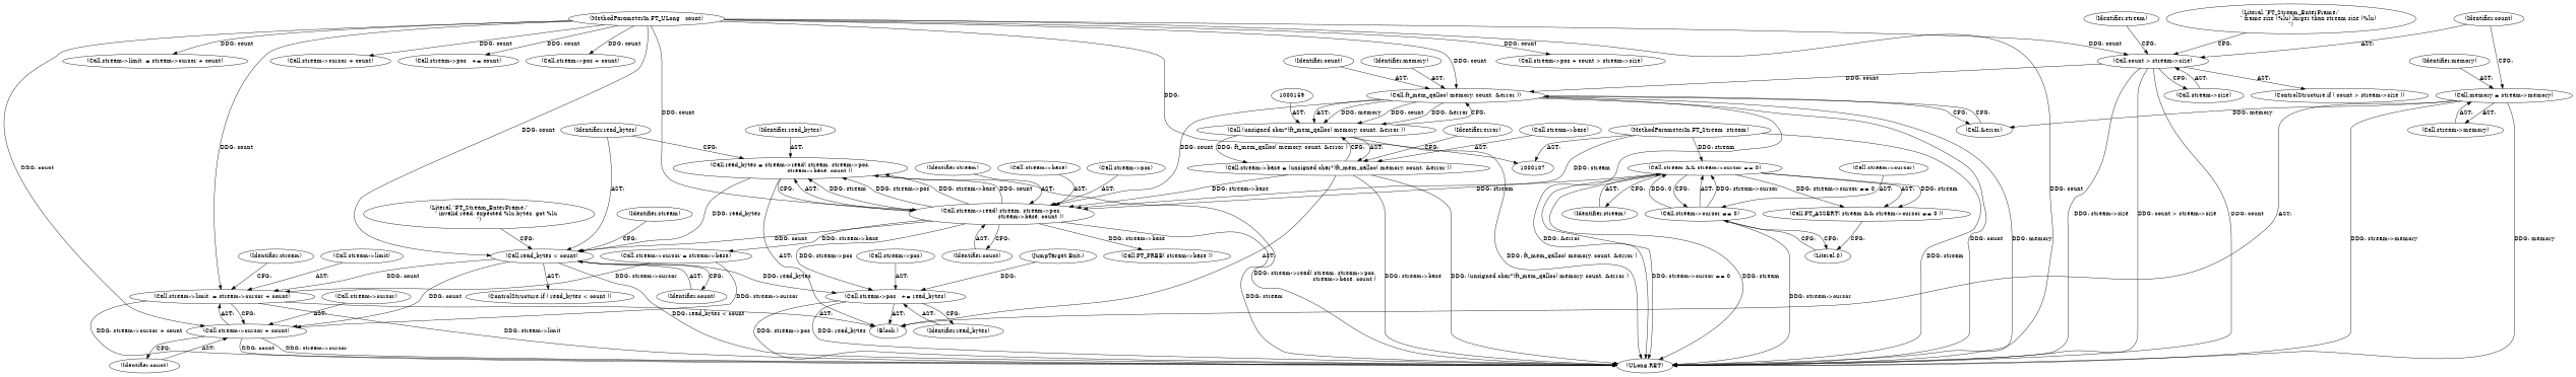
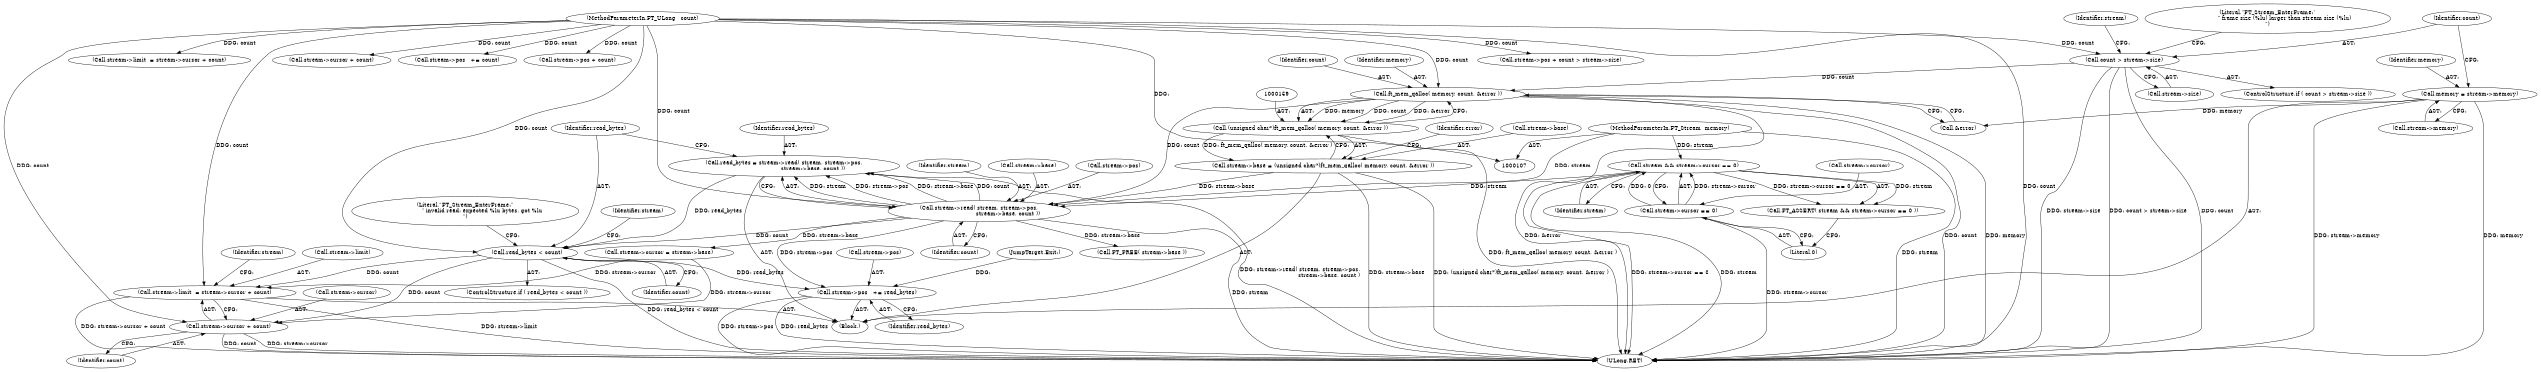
  digraph {
    n1 [label="(Call,read_bytes < count)"]
    n2 [label="(Call,stream->limit  = stream->cursor + count)"]
    n3 [label="(Call,stream->cursor + count)"]
    n4 [label="(Call,stream->pos   += read_bytes)"]
    n5 [label="(ULong,RET)"]
    n6 [label="(Identifier,count)"]
    n7 [label="(ControlStructure,if ( read_bytes < count ))"]
    n8 [label="(Block,)"]
    n9 [label="(Identifier,count)"]
    n10 [label="(Identifier,read_bytes)"]
    n11 [label="(Call,read_bytes = stream->read( stream, stream->pos,\n                                 stream->base, count ))"]
    n12 [label="(Call,stream->read( stream, stream->pos,\n                                 stream->base, count ))"]
    n13 [label="(Call,stream->cursor = stream->base)"]
    n14 [label="(Identifier,count)"]
    n15 [label="(Call,FT_FREE( stream->base ))"]
    n16 [label="(Call,stream && stream->cursor == 0)"]
    n17 [label="(Call,stream->cursor == 0)"]
    n18 [label="(Identifier,stream)"]
    n19 [label="(Call,FT_ASSERT( stream && stream->cursor == 0 ))"]
    n20 [label="(Literal,0)"]
-   n21 [label="(MethodParameterIn,FT_Stream  stream)"]
+   n21 [label="(MethodParameterIn,FT_Stream  memory)"]
    1000107
    n23 [label="(Call,stream->base = (unsigned char*)ft_mem_qalloc( memory, count, &error ))"]
    n24 [label="(Call,(unsigned char*)ft_mem_qalloc( memory, count, &error ))"]
    n25 [label="(Call,ft_mem_qalloc( memory, count, &error ))"]
    n26 [label="(Call,&error)"]
    n27 [label="(Call,memory = stream->memory)"]
    n28 [label="(Call,stream->memory)"]
    n29 [label="(Call,count > stream->size)"]
    n30 [label="(Call,stream->size)"]
    n31 [label="(ControlStructure,if ( count > stream->size ))"]
    n32 [label="(MethodParameterIn,FT_ULong   count)"]
    n33 [label="(Call,stream->pos + count > stream->size)"]
    n34 [label="(Call,stream->limit  = stream->cursor + count)"]
    n35 [label="(Call,stream->cursor + count)"]
    n36 [label="(Call,stream->pos   += count)"]
    n37 [label="(Call,stream->pos + count)"]
    n38 [label="(Call,stream->cursor)"]
    n39 [label="(Identifier,count)"]
    n40 [label="(Identifier,stream)"]
    n41 [label="(Call,stream->pos)"]
    n42 [label="(Identifier,count)"]
    n43 [label="(Identifier,stream)"]
    n44 [label="(Call,stream->base)"]
    n45 [label="(Identifier,read_bytes)"]
    n46 [label="(Literal,\"FT_Stream_EnterFrame:\"\n                   \" invalid read; expected %lu bytes, got %lu\n\")"]
    n47 [label="(Identifier,memory)"]
    n48 [label="(Identifier,memory)"]
    n49 [label="(Identifier,error)"]
    n50 [label="(Identifier,stream)"]
    n51 [label="(Call,stream->base)"]
    n52 [label="(Call,stream->cursor)"]
    n53 [label="(Identifier,read_bytes)"]
    n54 [label="(Call,stream->pos)"]
    n55 [label="(Identifier,stream)"]
    n56 [label="(Call,stream->limit)"]
    n57 [label="(JumpTarget,Exit:)"]
    n58 [label="(Literal,\"FT_Stream_EnterFrame:\"\n                   \" frame size (%lu) larger than stream size (%lu)\n\")"]
    1000159
    n1 -> n2 [label="DDG: count"]
    n1 -> n3 [label="DDG: count"]
    n1 -> n4 [label="DDG: read_bytes"]
    n1 -> n5 [label="DDG: read_bytes < count"]
    n1 -> n6 [label="CFG: "]
    n1 -> n7 [label="AST: "]
    n2 -> n3 [label="CFG: "]
    n2 -> n5 [label="DDG: stream->cursor + count"]
    n2 -> n5 [label="DDG: stream->limit"]
    n2 -> n8 [label="AST: "]
    n3 -> n2 [label="AST: "]
    n3 -> n5 [label="DDG: stream->cursor"]
    n3 -> n5 [label="DDG: count"]
    n3 -> n9 [label="CFG: "]
    n4 -> n5 [label="DDG: read_bytes"]
    n4 -> n5 [label="DDG: stream->pos"]
    n4 -> n8 [label="AST: "]
    n4 -> n10 [label="CFG: "]
    n6 -> n1 [label="AST: "]
    n9 -> n3 [label="AST: "]
    n10 -> n4 [label="AST: "]
    n11 -> n1 [label="DDG: read_bytes"]
    n11 -> n5 [label="DDG: stream->read( stream, stream->pos,\n                                 stream->base, count )"]
    n11 -> n8 [label="AST: "]
    n11 -> n12 [label="CFG: "]
    n12 -> n1 [label="DDG: count"]
    n12 -> n4 [label="DDG: stream->pos"]
    n12 -> n5 [label="DDG: stream"]
    n12 -> n11 [label="AST: "]
    n12 -> n11 [label="DDG: stream"]
    n12 -> n11 [label="DDG: stream->pos"]
    n12 -> n11 [label="DDG: stream->base"]
    n12 -> n11 [label="DDG: count"]
    n12 -> n13 [label="DDG: stream->base"]
    n12 -> n14 [label="CFG: "]
    n12 -> n15 [label="DDG: stream->base"]
    n13 -> n2 [label="DDG: stream->cursor"]
    n13 -> n3 [label="DDG: stream->cursor"]
    n14 -> n12 [label="AST: "]
    n16 -> n5 [label="DDG: stream"]
    n16 -> n5 [label="DDG: stream->cursor == 0"]
    n16 -> n12 [label="DDG: stream"]
    n16 -> n17 [label="CFG: "]
    n16 -> n18 [label="CFG: "]
    n16 -> n19 [label="AST: "]
    n16 -> n19 [label="DDG: stream"]
    n16 -> n19 [label="DDG: stream->cursor == 0"]
    n17 -> n5 [label="DDG: stream->cursor"]
    n17 -> n16 [label="AST: "]
    n17 -> n16 [label="DDG: stream->cursor"]
    n17 -> n16 [label="DDG: 0"]
    n17 -> n20 [label="CFG: "]
    n18 -> n16 [label="AST: "]
    n19 -> n20 [label="CFG: "]
-   n20 -> n17 [label="CFG: "]
+   n20 -> n17 [label="AST: "]
    n21 -> n5 [label="DDG: stream"]
    n21 -> n12 [label="DDG: stream"]
    n21 -> n16 [label="DDG: stream"]
    n21 -> 1000107 [label="AST: "]
    n23 -> n5 [label="DDG: stream->base"]
    n23 -> n5 [label="DDG: (unsigned char*)ft_mem_qalloc( memory, count, &error )"]
    n23 -> n8 [label="AST: "]
    n23 -> n12 [label="DDG: stream->base"]
    n23 -> n24 [label="CFG: "]
    n24 -> n5 [label="DDG: ft_mem_qalloc( memory, count, &error )"]
    n24 -> n23 [label="AST: "]
    n24 -> n23 [label="DDG: ft_mem_qalloc( memory, count, &error )"]
    n24 -> n25 [label="CFG: "]
    n25 -> n5 [label="DDG: &error"]
    n25 -> n5 [label="DDG: count"]
    n25 -> n5 [label="DDG: memory"]
    n25 -> n12 [label="DDG: count"]
    n25 -> n24 [label="AST: "]
    n25 -> n24 [label="DDG: memory"]
    n25 -> n24 [label="DDG: count"]
    n25 -> n24 [label="DDG: &error"]
    n25 -> n26 [label="CFG: "]
    n26 -> n25 [label="CFG: "]
    n27 -> n5 [label="DDG: stream->memory"]
    n27 -> n5 [label="DDG: memory"]
    n27 -> n8 [label="AST: "]
    n27 -> n26 [label="DDG: memory"]
-   n27 -> n28 [label="AST: "]
+   n27 -> n28 [label="CFG: "]
    n28 -> n27 [label="AST: "]
    n29 -> n5 [label="DDG: stream->size"]
    n29 -> n5 [label="DDG: count > stream->size"]
    n29 -> n5 [label="DDG: count"]
    n29 -> n25 [label="DDG: count"]
    n29 -> n30 [label="CFG: "]
    n29 -> n31 [label="AST: "]
    n30 -> n29 [label="AST: "]
    n32 -> n1 [label="DDG: count"]
    n32 -> n2 [label="DDG: count"]
    n32 -> n3 [label="DDG: count"]
    n32 -> n5 [label="DDG: count"]
    n32 -> n12 [label="DDG: count"]
    n32 -> 1000107 [label="DDG: "]
    n32 -> n25 [label="DDG: count"]
    n32 -> n29 [label="DDG: count"]
    n32 -> n33 [label="DDG: count"]
    n32 -> n34 [label="DDG: count"]
    n32 -> n35 [label="DDG: count"]
    n32 -> n36 [label="DDG: count"]
    n32 -> n37 [label="DDG: count"]
    n38 -> n17 [label="AST: "]
    n39 -> n27 [label="CFG: "]
    n39 -> n29 [label="AST: "]
    n40 -> n12 [label="AST: "]
    n41 -> n4 [label="AST: "]
    n42 -> n25 [label="AST: "]
    n43 -> n29 [label="CFG: "]
    n44 -> n12 [label="AST: "]
    n45 -> n1 [label="AST: "]
    n45 -> n11 [label="CFG: "]
    n46 -> n1 [label="CFG: "]
    n47 -> n25 [label="AST: "]
    n48 -> n27 [label="AST: "]
    n49 -> n23 [label="CFG: "]
    n50 -> n1 [label="CFG: "]
    n51 -> n23 [label="AST: "]
    n52 -> n3 [label="AST: "]
    n53 -> n11 [label="AST: "]
    n54 -> n12 [label="AST: "]
    n55 -> n2 [label="CFG: "]
    n56 -> n2 [label="AST: "]
    n57 -> n4 [label="DDG: "]
    n58 -> n29 [label="CFG: "]
    1000159 -> n24 [label="AST: "]
  }
